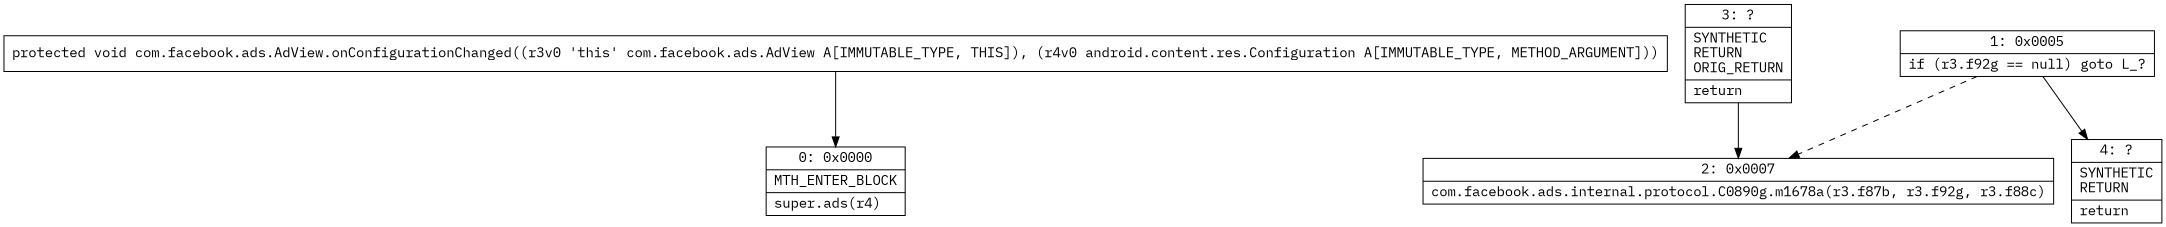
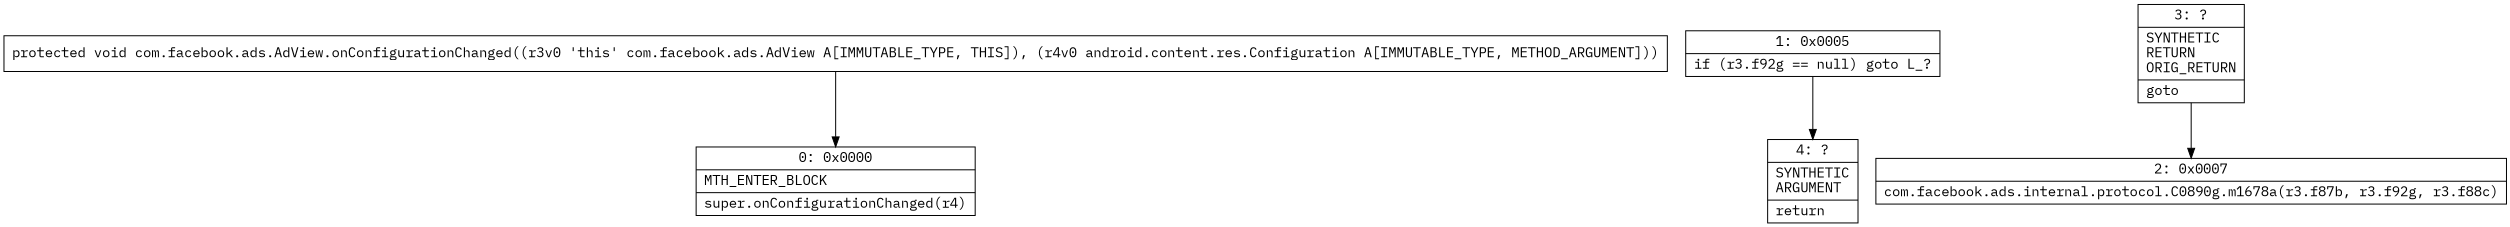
  digraph {
    fontname="IBM Plex Mono"
    node [fontname="IBM Plex Mono" shape=record]
    edge [fontname="IBM Plex Mono"]
-   n1 [label="{0\:\ 0x0000|MTH_ENTER_BLOCK\l|super.ads(r4)\l}"]
+   n1 [label="{0\:\ 0x0000|MTH_ENTER_BLOCK\l|super.onConfigurationChanged(r4)\l}"]
    n2 [label="{1\:\ 0x0005|if (r3.f92g == null) goto L_?\l}"]
    n3 [label="{2\:\ 0x0007|com.facebook.ads.internal.protocol.C0890g.m1678a(r3.f87b, r3.f92g, r3.f88c)\l}"]
-   n4 [label="{4\:\ ?|SYNTHETIC\lRETURN\l|return\l}"]
-   n5 [label="{3\:\ ?|SYNTHETIC\lRETURN\lORIG_RETURN\l|return\l}"]
+   n4 [label="{4\:\ ?|SYNTHETIC\lARGUMENT\l|return\l}"]
+   n5 [label="{3\:\ ?|SYNTHETIC\lRETURN\lORIG_RETURN\l|goto\l}"]
    n6 [label="{protected void com.facebook.ads.AdView.onConfigurationChanged((r3v0 'this' com.facebook.ads.AdView A[IMMUTABLE_TYPE, THIS]), (r4v0 android.content.res.Configuration A[IMMUTABLE_TYPE, METHOD_ARGUMENT])) }"]
-   n2 -> n3 [style=dashed]
    n2 -> n4
    n5 -> n3
    n6 -> n1
  }
